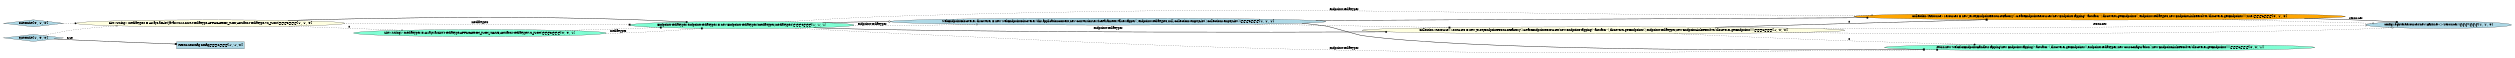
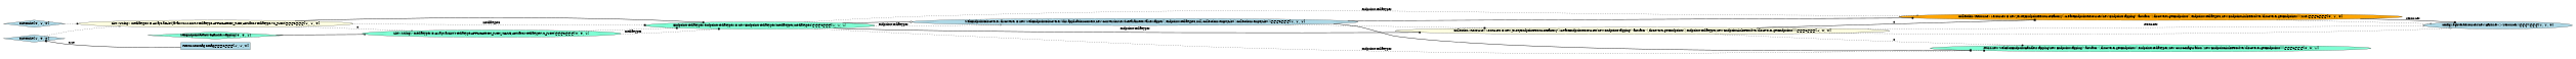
  digraph {
    rankdir=LR
    node [fillcolor=lightblue shape=ellipse style=filled]
    edge [arrowhead=box style=dashed]
    n1 [fillcolor=orange label="Collection<Resource> resources = new JerseyEndpointResourceFactory().createEndpointResources(new EndpointMapping(\"/actuator\"),discoverer.getEndpoints(),endpointMediaTypes,new EndpointLinksResolver(discoverer.getEndpoints()),true)@@@6@@@['0', '1', '0']"]
    n2 [label="config.registerResources(new HashSet<>(resources))@@@7@@@['1', '1', '0']"]
    n3 [label="customize['0', '1', '0']" shape=diamond]
    n4 [fillcolor=lightyellow label="List<String> mediaTypes = Arrays.asList(javax.ws.rs.core.MediaType.APPLICATION_JSON,ActuatorMediaType.V2_JSON)@@@3@@@['1', '1', '0']"]
    n5 [label="ResourceConfig config@@@2@@@['1', '1', '0']" shape=box]
    n6 [fillcolor=aquamarine label="List<String> mediaTypes = Arrays.asList(MediaType.APPLICATION_JSON_VALUE,ActuatorMediaType.V2_JSON)@@@3@@@['0', '0', '1']"]
    n7 [fillcolor=aquamarine label="EndpointMediaTypes endpointMediaTypes = new EndpointMediaTypes(mediaTypes,mediaTypes)@@@4@@@['1', '1', '1']"]
+   n8 [fillcolor=aquamarine label="webEndpointReactiveHandlerMapping['0', '0', '1']" shape=diamond]
    n9 [label="customize['1', '0', '0']" shape=diamond]
    n10 [fillcolor=aquamarine label="return new WebFluxEndpointHandlerMapping(new EndpointMapping(\"/actuator\"),discoverer.getEndpoints(),endpointMediaTypes,new CorsConfiguration(),new EndpointLinksResolver(discoverer.getEndpoints()))@@@6@@@['0', '0', '1']"]
    n11 [fillcolor=lightyellow label="Collection<Resource> resources = new JerseyEndpointResourceFactory().createEndpointResources(new EndpointMapping(\"/actuator\"),discoverer.getEndpoints(),endpointMediaTypes,new EndpointLinksResolver(discoverer.getEndpoints()))@@@6@@@['1', '0', '0']"]
    n12 [label="WebEndpointDiscoverer discoverer = new WebEndpointDiscoverer(this.applicationContext,new ConversionServiceParameterValueMapper(),endpointMediaTypes,null,Collections.emptyList(),Collections.emptyList())@@@5@@@['1', '1', '1']"]
    n1 -> n2 [label=resources style=bold]
    n1 -> n2 [arrowhead=odot]
    n3 -> n4 [arrowhead=dot]
    n4 -> n6 [arrowhead=odot label=0]
    n4 -> n7 [arrowhead=dot style=bold]
    n4 -> n7 [label=mediaTypes]
    n6 -> n7
    n6 -> n7 [label=mediaTypes]
    n7 -> n1 [arrowhead=odot label=endpointMediaTypes]
    n7 -> n10 [label=endpointMediaTypes]
    n7 -> n11 [arrowhead=dot label=endpointMediaTypes style=bold]
    n7 -> n12 [arrowhead=odot style=bold]
    n7 -> n12 [arrowhead=odot label=endpointMediaTypes]
+   n8 -> n6 [arrowhead=odot style=bold]
    n9 -> n4 [arrowhead=odot]
-   n9 -> n5 [label=true style=bold]
+   n5 -> n9 [label=true style=bold]
    n11 -> n1 [label=0 style=bold]
    n11 -> n2 [arrowhead=odot label=resources]
    n11 -> n2 [arrowhead=odot]
    n11 -> n10 [arrowhead=dot label=0]
    n12 -> n1 [arrowhead=dot style=bold]
    n12 -> n10 [style=bold]
    n12 -> n11
  }
